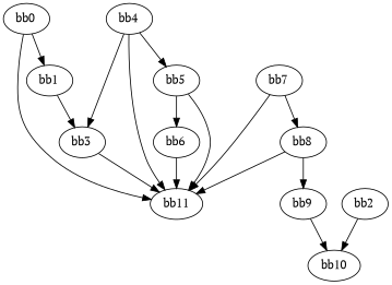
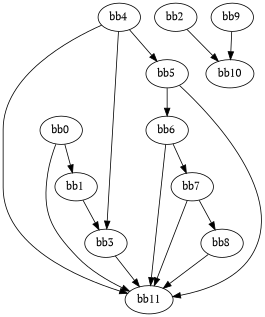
  digraph {
    fontname="PT Serif"
    node [fontname="PT Serif"]
    edge [fontname="PT Serif"]
    n1 [label="bb0\l"]
    n2 [label="bb1\l"]
    n3 [label="bb11\l"]
    n4 [label="bb3\l"]
    n5 [label="bb2\l"]
    n6 [label="bb10\l"]
    n7 [label="bb4\l"]
    n8 [label="bb5\l"]
    n9 [label="bb6\l"]
    n10 [label="bb7\l"]
    n11 [label="bb8\l"]
    n12 [label="bb9\l"]
    n1 -> n2
    n1 -> n3
    n2 -> n4
    n4 -> n3
    n5 -> n6
    n7 -> n3
    n7 -> n4
    n7 -> n8
    n8 -> n3
    n8 -> n9
    n9 -> n3
+   n9 -> n10
    n10 -> n3
    n10 -> n11
    n11 -> n3
-   n11 -> n12
    n12 -> n6
  }
